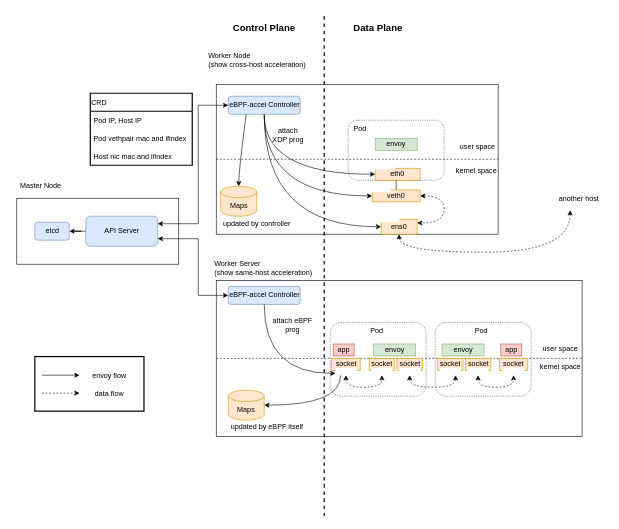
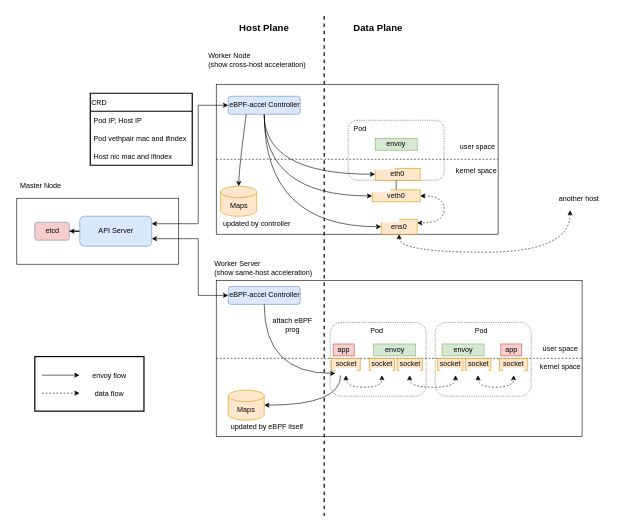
  <mxCell id="0" />
  <mxCell id="1" parent="0" />
  <mxCell id="2" value="" style="rounded=0;whiteSpace=wrap;html=1;shadow=0;fontSize=18;strokeColor=default;fillColor=#FFFFFF;align=left;strokeWidth=2;" vertex="1" parent="1"><mxGeometry x="57.5" y="594" width="182" height="91" as="geometry" /></mxCell>
  <mxCell id="3" value="" style="rounded=0;whiteSpace=wrap;html=1;strokeColor=default;align=center;" vertex="1" parent="1"><mxGeometry x="390" y="527" width="120" height="60" as="geometry" /></mxCell>
  <mxCell id="4" value="" style="rounded=0;whiteSpace=wrap;html=1;align=left;" vertex="1" parent="1"><mxGeometry x="27.5" y="330" width="270" height="110" as="geometry" /></mxCell>
  <mxCell id="5" value="" style="rounded=0;whiteSpace=wrap;html=1;" vertex="1" parent="1"><mxGeometry x="360" y="467" width="610" height="260" as="geometry" /></mxCell>
  <mxCell id="6" value="" style="rounded=0;whiteSpace=wrap;html=1;" vertex="1" parent="1"><mxGeometry x="360" y="140" width="470" height="250" as="geometry" /></mxCell>
  <mxCell id="7" value="Master Node" style="text;html=1;strokeColor=none;fillColor=none;align=center;verticalAlign=middle;whiteSpace=wrap;rounded=0;" vertex="1" parent="1"><mxGeometry x="20" y="300" width="95" height="20" as="geometry" /></mxCell>
  <mxCell id="8" value="Worker Node&lt;br&gt;(show cross-host acceleration)" style="text;html=1;strokeColor=none;fillColor=none;align=left;verticalAlign=middle;whiteSpace=wrap;rounded=0;" vertex="1" parent="1"><mxGeometry x="345" y="80" width="175" height="40" as="geometry" /></mxCell>
  <mxCell id="9" style="edgeStyle=orthogonalEdgeStyle;rounded=0;orthogonalLoop=1;jettySize=auto;html=1;exitX=0;exitY=0.5;exitDx=0;exitDy=0;entryX=1;entryY=0.75;entryDx=0;entryDy=0;startArrow=classic;startFill=1;" edge="1" parent="1" source="10" target="16"><mxGeometry relative="1" as="geometry"><Array as="points"><mxPoint x="330" y="492" /><mxPoint x="330" y="398" /></Array></mxGeometry></mxCell>
  <mxCell id="10" value="eBPF-accel Controller" style="rounded=1;whiteSpace=wrap;html=1;align=left;fillColor=#dae8fc;strokeColor=#6c8ebf;" vertex="1" parent="1"><mxGeometry x="380" y="477" width="120" height="30" as="geometry" /></mxCell>
  <mxCell id="11" style="edgeStyle=orthogonalEdgeStyle;rounded=0;orthogonalLoop=1;jettySize=auto;html=1;exitX=0;exitY=0.5;exitDx=0;exitDy=0;entryX=1;entryY=0.25;entryDx=0;entryDy=0;startArrow=classic;startFill=1;" edge="1" parent="1" source="14" target="16"><mxGeometry relative="1" as="geometry"><Array as="points"><mxPoint x="330" y="175" /><mxPoint x="330" y="373" /></Array></mxGeometry></mxCell>
  <mxCell id="12" style="edgeStyle=orthogonalEdgeStyle;curved=1;rounded=0;orthogonalLoop=1;jettySize=auto;html=1;exitX=0.5;exitY=1;exitDx=0;exitDy=0;entryX=0;entryY=0.5;entryDx=0;entryDy=0;startArrow=none;startFill=0;endArrow=classic;endFill=1;" edge="1" parent="1" source="14" target="33"><mxGeometry relative="1" as="geometry" /></mxCell>
  <mxCell id="13" style="edgeStyle=orthogonalEdgeStyle;curved=1;rounded=0;orthogonalLoop=1;jettySize=auto;html=1;exitX=0.5;exitY=1;exitDx=0;exitDy=0;entryX=0;entryY=0.5;entryDx=0;entryDy=0;startArrow=none;startFill=0;endArrow=classic;endFill=1;" edge="1" parent="1" source="14" target="28"><mxGeometry relative="1" as="geometry" /></mxCell>
  <mxCell id="14" value="eBPF-accel Controller" style="rounded=1;whiteSpace=wrap;html=1;align=left;fillColor=#dae8fc;strokeColor=#6c8ebf;" vertex="1" parent="1"><mxGeometry x="380" y="160" width="120" height="30" as="geometry" /></mxCell>
  <mxCell id="15" style="edgeStyle=orthogonalEdgeStyle;rounded=0;orthogonalLoop=1;jettySize=auto;html=1;exitX=0;exitY=0.5;exitDx=0;exitDy=0;" edge="1" parent="1" source="16" target="17"><mxGeometry relative="1" as="geometry" /></mxCell>
- <mxCell id="16" value="API Server" style="rounded=1;whiteSpace=wrap;html=1;align=center;fillColor=#dae8fc;strokeColor=#6c8ebf;" vertex="1" parent="1"><mxGeometry x="142.5" y="360" width="120" height="50" as="geometry" /></mxCell>
- <mxCell id="17" value="etcd" style="rounded=1;whiteSpace=wrap;html=1;align=center;fillColor=#dae8fc;strokeColor=#6c8ebf;" vertex="1" parent="1"><mxGeometry x="57.5" y="370" width="57.5" height="30" as="geometry" /></mxCell>
+ <mxCell id="16" value="API Server" style="rounded=1;whiteSpace=wrap;html=1;align=center;fillColor=#dae8fc;strokeColor=#6c8ebf;" vertex="1" parent="1"><mxGeometry x="132.5" y="360" width="120" height="50" as="geometry" /></mxCell>
+ <mxCell id="17" value="etcd" style="rounded=1;whiteSpace=wrap;html=1;align=center;fillColor=#f8cecc;strokeColor=#6c8ebf;" vertex="1" parent="1"><mxGeometry x="57.5" y="370" width="57.5" height="30" as="geometry" /></mxCell>
  <mxCell id="18" value="user space" style="text;html=1;strokeColor=none;fillColor=none;align=center;verticalAlign=middle;whiteSpace=wrap;rounded=0;" vertex="1" parent="1"><mxGeometry x="898" y="567" width="72" height="30" as="geometry" /></mxCell>
  <mxCell id="19" value="user space" style="text;html=1;strokeColor=none;fillColor=none;align=center;verticalAlign=middle;whiteSpace=wrap;rounded=0;" vertex="1" parent="1"><mxGeometry x="760" y="230" width="72" height="30" as="geometry" /></mxCell>
  <mxCell id="20" value="kernel space" style="text;html=1;strokeColor=none;fillColor=none;align=center;verticalAlign=middle;whiteSpace=wrap;rounded=0;" vertex="1" parent="1"><mxGeometry x="898" y="597" width="72" height="30" as="geometry" /></mxCell>
  <mxCell id="21" value="kernel space" style="text;html=1;strokeColor=none;fillColor=none;align=center;verticalAlign=middle;whiteSpace=wrap;rounded=0;" vertex="1" parent="1"><mxGeometry x="758" y="270" width="72" height="30" as="geometry" /></mxCell>
  <mxCell id="22" value="Maps" style="shape=cylinder3;whiteSpace=wrap;html=1;boundedLbl=1;backgroundOutline=1;size=9.5;strokeColor=#d79b00;align=center;fillColor=#ffe6cc;" vertex="1" parent="1"><mxGeometry x="380" y="650" width="60" height="50" as="geometry" /></mxCell>
  <mxCell id="23" value="Maps" style="shape=cylinder3;whiteSpace=wrap;html=1;boundedLbl=1;backgroundOutline=1;size=9.5;strokeColor=#d79b00;align=center;fillColor=#ffe6cc;" vertex="1" parent="1"><mxGeometry x="367.5" y="310" width="60" height="50" as="geometry" /></mxCell>
  <mxCell id="24" value="" style="curved=1;endArrow=classic;html=1;rounded=0;exitX=0.25;exitY=1;exitDx=0;exitDy=0;entryX=0.5;entryY=0;entryDx=0;entryDy=0;entryPerimeter=0;" edge="1" parent="1" source="14" target="23"><mxGeometry width="50" height="50" relative="1" as="geometry"><mxPoint x="600" y="255" as="sourcePoint" /><mxPoint x="620" y="320" as="targetPoint" /><Array as="points"><mxPoint x="398" y="280" /></Array></mxGeometry></mxCell>
  <mxCell id="25" value="" style="rounded=1;whiteSpace=wrap;html=1;strokeColor=default;align=center;dashed=1;dashPattern=1 2;" vertex="1" parent="1"><mxGeometry x="580" width="160" height="100" as="geometry" y="200" /></mxCell>
  <mxCell id="26" value="" style="endArrow=none;dashed=1;html=1;rounded=0;exitX=0;exitY=0.5;exitDx=0;exitDy=0;entryX=1;entryY=0.5;entryDx=0;entryDy=0;" edge="1" parent="1" source="6" target="6"><mxGeometry width="50" height="50" relative="1" as="geometry"><mxPoint x="365" y="299.5" as="sourcePoint" /><mxPoint x="665" y="299.5" as="targetPoint" /></mxGeometry></mxCell>
  <mxCell id="27" style="edgeStyle=orthogonalEdgeStyle;curved=1;rounded=0;orthogonalLoop=1;jettySize=auto;html=1;exitX=0.5;exitY=1;exitDx=0;exitDy=0;dashed=1;fontSize=12;startArrow=classic;startFill=1;endArrow=classic;endFill=1;strokeWidth=1;" edge="1" parent="1" source="28"><mxGeometry relative="1" as="geometry"><mxPoint x="950" y="350" as="targetPoint" /><Array as="points"><mxPoint x="665" y="420" /><mxPoint x="950" y="420" /></Array></mxGeometry></mxCell>
  <mxCell id="28" value="ens0" style="rounded=0;whiteSpace=wrap;html=1;strokeColor=#d79b00;align=center;rotation=0;fillColor=#ffe6cc;" vertex="1" parent="1"><mxGeometry x="635" y="365" width="60" height="25" as="geometry" /></mxCell>
  <mxCell id="29" value="envoy" style="rounded=0;whiteSpace=wrap;html=1;strokeColor=#82b366;align=center;fillColor=#d5e8d4;" vertex="1" parent="1"><mxGeometry x="625" y="230" width="70" height="20" as="geometry" /></mxCell>
  <mxCell id="30" style="edgeStyle=orthogonalEdgeStyle;rounded=0;orthogonalLoop=1;jettySize=auto;html=1;exitX=0.5;exitY=1;exitDx=0;exitDy=0;entryX=0.5;entryY=0;entryDx=0;entryDy=0;startArrow=none;startFill=0;endArrow=none;endFill=0;" edge="1" parent="1" source="31" target="33"><mxGeometry relative="1" as="geometry" /></mxCell>
  <mxCell id="31" value="eth0" style="rounded=0;whiteSpace=wrap;html=1;fillColor=#ffe6cc;strokeColor=#d79b00;shadow=0;" vertex="1" parent="1"><mxGeometry x="625" y="280" width="75" height="20" as="geometry" /></mxCell>
  <mxCell id="32" style="edgeStyle=orthogonalEdgeStyle;rounded=0;orthogonalLoop=1;jettySize=auto;html=1;exitX=1;exitY=0.5;exitDx=0;exitDy=0;entryX=1;entryY=0.25;entryDx=0;entryDy=0;fontSize=12;startArrow=classic;startFill=1;endArrow=classic;endFill=1;strokeWidth=1;curved=1;dashed=1;" edge="1" parent="1" source="33" target="28"><mxGeometry relative="1" as="geometry"><Array as="points"><mxPoint x="740" y="326" /><mxPoint x="740" y="371" /></Array></mxGeometry></mxCell>
  <mxCell id="33" value="veth0" style="rounded=0;whiteSpace=wrap;html=1;shadow=0;strokeColor=#d79b00;align=center;fillColor=#ffe6cc;" vertex="1" parent="1"><mxGeometry x="620" y="316.1" width="80" height="20" as="geometry" /></mxCell>
  <mxCell id="34" value="Pod" style="text;html=1;strokeColor=none;fillColor=none;align=center;verticalAlign=middle;whiteSpace=wrap;rounded=0;shadow=0;" vertex="1" parent="1"><mxGeometry x="570" width="60" height="30" as="geometry" y="200" /></mxCell>
  <mxCell id="35" style="edgeStyle=orthogonalEdgeStyle;rounded=0;orthogonalLoop=1;jettySize=auto;html=1;exitX=0.5;exitY=1;exitDx=0;exitDy=0;entryX=0;entryY=0.5;entryDx=0;entryDy=0;startArrow=none;startFill=0;endArrow=classic;endFill=1;curved=1;" edge="1" parent="1" source="14" target="31"><mxGeometry relative="1" as="geometry" /></mxCell>
  <mxCell id="36" value="" style="shape=image;verticalLabelPosition=bottom;labelBackgroundColor=#ffffff;verticalAlign=top;aspect=fixed;imageAspect=0;image=https://ebpf.io/static/logo-big-9cf8920e80cdc57e6ea60825ebe287ca.png;imageBackground=default;" vertex="1" parent="1"><mxGeometry x="622.5" y="270" width="35" height="12.19" as="geometry" /></mxCell>
  <mxCell id="37" value="" style="shape=image;verticalLabelPosition=bottom;labelBackgroundColor=#ffffff;verticalAlign=top;aspect=fixed;imageAspect=0;image=https://ebpf.io/static/logo-big-9cf8920e80cdc57e6ea60825ebe287ca.png;imageBackground=default;" vertex="1" parent="1"><mxGeometry x="615.5" y="307.81" width="35" height="12.19" as="geometry" /></mxCell>
  <mxCell id="38" value="" style="shape=image;verticalLabelPosition=bottom;labelBackgroundColor=#ffffff;verticalAlign=top;aspect=fixed;imageAspect=0;image=https://ebpf.io/static/logo-big-9cf8920e80cdc57e6ea60825ebe287ca.png;imageBackground=default;" vertex="1" parent="1"><mxGeometry x="630" y="357.81" width="35" height="12.19" as="geometry" /></mxCell>
  <mxCell id="39" value="" style="endArrow=none;dashed=1;html=1;rounded=0;curved=1;strokeWidth=2;" edge="1" parent="1"><mxGeometry width="50" height="50" relative="1" as="geometry"><mxPoint x="540" y="860" as="sourcePoint" /><mxPoint x="540" y="20" as="targetPoint" /></mxGeometry></mxCell>
- <mxCell id="40" value="attach XDP prog" style="text;html=1;strokeColor=none;fillColor=none;align=center;verticalAlign=middle;whiteSpace=wrap;rounded=0;shadow=0;" vertex="1" parent="1"><mxGeometry x="450" y="210" width="60" height="30" as="geometry" /></mxCell>
- <mxCell id="41" value="&lt;b&gt;&lt;font style=&quot;font-size: 16px&quot;&gt;Control Plane&lt;/font&gt;&lt;/b&gt;" style="text;html=1;strokeColor=none;fillColor=none;align=center;verticalAlign=middle;whiteSpace=wrap;rounded=0;shadow=0;" vertex="1" parent="1"><mxGeometry x="360" y="30" width="160" height="30" as="geometry" /></mxCell>
+ <mxCell id="41" value="&lt;b&gt;&lt;font style=&quot;font-size: 16px&quot;&gt;Host Plane&lt;/font&gt;&lt;/b&gt;" style="text;html=1;strokeColor=none;fillColor=none;align=center;verticalAlign=middle;whiteSpace=wrap;rounded=0;shadow=0;" vertex="1" parent="1"><mxGeometry x="360" y="30" width="160" height="30" as="geometry" /></mxCell>
  <mxCell id="42" value="&lt;b&gt;&lt;font style=&quot;font-size: 16px&quot;&gt;Data Plane&lt;/font&gt;&lt;/b&gt;" style="text;html=1;strokeColor=none;fillColor=none;align=center;verticalAlign=middle;whiteSpace=wrap;rounded=0;shadow=0;" vertex="1" parent="1"><mxGeometry x="550" y="30" width="160" height="30" as="geometry" /></mxCell>
  <mxCell id="43" value="" style="rounded=1;whiteSpace=wrap;html=1;strokeColor=default;align=center;dashed=1;dashPattern=1 2;" vertex="1" parent="1"><mxGeometry x="550" y="537" width="160" height="123" as="geometry" /></mxCell>
  <mxCell id="44" value="envoy" style="rounded=0;whiteSpace=wrap;html=1;strokeColor=#82b366;align=center;fillColor=#d5e8d4;" vertex="1" parent="1"><mxGeometry x="622.5" y="573" width="70" height="20" as="geometry" /></mxCell>
  <mxCell id="45" value="Pod" style="text;html=1;strokeColor=none;fillColor=none;align=center;verticalAlign=middle;whiteSpace=wrap;rounded=0;shadow=0;" vertex="1" parent="1"><mxGeometry x="597.5" y="537" width="60" height="30" as="geometry" /></mxCell>
  <mxCell id="46" value="" style="endArrow=classic;html=1;rounded=0;dashed=1;fontSize=16;strokeWidth=1;" edge="1" parent="1"><mxGeometry width="50" height="50" relative="1" as="geometry"><mxPoint x="69.5" y="655" as="sourcePoint" /><mxPoint x="132" y="655" as="targetPoint" /></mxGeometry></mxCell>
  <mxCell id="47" value="" style="endArrow=classic;html=1;rounded=0;fontSize=16;strokeWidth=1;" edge="1" parent="1"><mxGeometry width="50" height="50" relative="1" as="geometry"><mxPoint x="69.5" y="625" as="sourcePoint" /><mxPoint x="132" y="625" as="targetPoint" /></mxGeometry></mxCell>
  <mxCell id="48" value="&lt;font style=&quot;font-size: 12px&quot;&gt;envoy flow&lt;/font&gt;" style="text;html=1;strokeColor=none;fillColor=none;align=center;verticalAlign=middle;whiteSpace=wrap;rounded=0;shadow=0;fontSize=16;" vertex="1" parent="1"><mxGeometry x="142" y="609" width="80" height="30" as="geometry" /></mxCell>
  <mxCell id="49" value="&lt;font style=&quot;font-size: 12px&quot;&gt;data flow&lt;/font&gt;" style="text;html=1;strokeColor=none;fillColor=none;align=center;verticalAlign=middle;whiteSpace=wrap;rounded=0;shadow=0;fontSize=16;" vertex="1" parent="1"><mxGeometry x="142" y="640" width="80" height="30" as="geometry" /></mxCell>
  <mxCell id="50" value="attach eBPF prog" style="text;html=1;strokeColor=none;fillColor=none;align=center;verticalAlign=middle;whiteSpace=wrap;rounded=0;shadow=0;" vertex="1" parent="1"><mxGeometry x="450" y="527" width="75" height="30" as="geometry" /></mxCell>
  <mxCell id="51" value="app" style="rounded=0;whiteSpace=wrap;html=1;strokeColor=#b85450;align=center;fillColor=#f8cecc;" vertex="1" parent="1"><mxGeometry x="555" y="573" width="35" height="20" as="geometry" /></mxCell>
  <mxCell id="52" value="" style="rounded=1;whiteSpace=wrap;html=1;strokeColor=default;align=center;dashed=1;dashPattern=1 2;" vertex="1" parent="1"><mxGeometry x="725" y="537" width="160" height="123" as="geometry" /></mxCell>
  <mxCell id="53" style="rounded=0;orthogonalLoop=1;jettySize=auto;html=1;exitX=0;exitY=0.5;exitDx=0;exitDy=0;entryX=1;entryY=0.5;entryDx=0;entryDy=0;startArrow=none;startFill=0;endArrow=none;endFill=0;strokeWidth=1;dashed=1;" edge="1" parent="1" source="5" target="5"><mxGeometry relative="1" as="geometry" /></mxCell>
  <mxCell id="54" value="another host" style="text;html=1;strokeColor=none;fillColor=none;align=center;verticalAlign=middle;whiteSpace=wrap;rounded=0;shadow=0;fontSize=12;" vertex="1" parent="1"><mxGeometry x="920" y="316" width="90" height="30" as="geometry" /></mxCell>
  <mxCell id="55" value="Worker Server&lt;br&gt;(show same-host acceleration)" style="text;html=1;strokeColor=none;fillColor=none;align=left;verticalAlign=middle;whiteSpace=wrap;rounded=0;" vertex="1" parent="1"><mxGeometry x="355" y="427" width="175" height="40" as="geometry" /></mxCell>
  <mxCell id="56" value="socket" style="rounded=0;whiteSpace=wrap;html=1;strokeColor=#d79b00;align=center;fillColor=#ffe6cc;" vertex="1" parent="1"><mxGeometry x="552.5" y="597" width="47.5" height="20" as="geometry" /></mxCell>
  <mxCell id="57" value="socket" style="rounded=0;whiteSpace=wrap;html=1;strokeColor=#d79b00;align=center;fillColor=#ffe6cc;" vertex="1" parent="1"><mxGeometry x="615" y="597" width="42.5" height="20" as="geometry" /></mxCell>
  <mxCell id="58" value="socket" style="rounded=0;whiteSpace=wrap;html=1;strokeColor=#d79b00;align=center;fillColor=#ffe6cc;" vertex="1" parent="1"><mxGeometry x="661.5" y="597" width="42.5" height="20" as="geometry" /></mxCell>
  <mxCell id="59" style="edgeStyle=orthogonalEdgeStyle;curved=1;rounded=0;orthogonalLoop=1;jettySize=auto;html=1;exitX=0.5;exitY=1;exitDx=0;exitDy=0;entryX=0.5;entryY=1;entryDx=0;entryDy=0;dashed=1;fontSize=12;startArrow=classic;startFill=1;endArrow=classic;endFill=1;strokeWidth=1;" edge="1" parent="1" source="61" target="62"><mxGeometry relative="1" as="geometry" /></mxCell>
  <mxCell id="60" style="edgeStyle=orthogonalEdgeStyle;curved=1;rounded=0;orthogonalLoop=1;jettySize=auto;html=1;exitX=0.25;exitY=1;exitDx=0;exitDy=0;entryX=1;entryY=0.5;entryDx=0;entryDy=0;entryPerimeter=0;fontSize=12;startArrow=none;startFill=0;endArrow=classic;endFill=1;strokeWidth=1;" edge="1" parent="1" source="61" target="22"><mxGeometry relative="1" as="geometry" /></mxCell>
  <mxCell id="61" value="" style="shape=image;verticalLabelPosition=bottom;labelBackgroundColor=#ffffff;verticalAlign=top;aspect=fixed;imageAspect=0;image=https://ebpf.io/static/logo-big-9cf8920e80cdc57e6ea60825ebe287ca.png;imageBackground=default;fillColor=#ffe6cc;strokeColor=#d79b00;" vertex="1" parent="1"><mxGeometry x="558.75" y="612.91" width="35" height="12.19" as="geometry" /></mxCell>
  <mxCell id="62" value="" style="shape=image;verticalLabelPosition=bottom;labelBackgroundColor=#ffffff;verticalAlign=top;aspect=fixed;imageAspect=0;image=https://ebpf.io/static/logo-big-9cf8920e80cdc57e6ea60825ebe287ca.png;imageBackground=default;" vertex="1" parent="1"><mxGeometry x="618.75" y="612.91" width="35" height="12.19" as="geometry" /></mxCell>
  <mxCell id="63" style="edgeStyle=orthogonalEdgeStyle;curved=1;rounded=0;orthogonalLoop=1;jettySize=auto;html=1;exitX=0.5;exitY=1;exitDx=0;exitDy=0;entryX=0.75;entryY=1;entryDx=0;entryDy=0;dashed=1;fontSize=12;startArrow=classic;startFill=1;endArrow=classic;endFill=1;strokeWidth=1;" edge="1" parent="1" source="64" target="71"><mxGeometry relative="1" as="geometry" /></mxCell>
  <mxCell id="64" value="" style="shape=image;verticalLabelPosition=bottom;labelBackgroundColor=#ffffff;verticalAlign=top;aspect=fixed;imageAspect=0;image=https://ebpf.io/static/logo-big-9cf8920e80cdc57e6ea60825ebe287ca.png;imageBackground=default;" vertex="1" parent="1"><mxGeometry x="665" y="612.91" width="35" height="12.19" as="geometry" /></mxCell>
  <mxCell id="65" value="envoy" style="rounded=0;whiteSpace=wrap;html=1;strokeColor=#82b366;align=center;fillColor=#d5e8d4;" vertex="1" parent="1"><mxGeometry x="736.5" y="573" width="70" height="20" as="geometry" /></mxCell>
  <mxCell id="66" value="app" style="rounded=0;whiteSpace=wrap;html=1;strokeColor=#b85450;align=center;fillColor=#f8cecc;" vertex="1" parent="1"><mxGeometry x="834.5" y="573" width="35" height="20" as="geometry" /></mxCell>
  <mxCell id="67" value="socket" style="rounded=0;whiteSpace=wrap;html=1;strokeColor=#d79b00;align=center;fillColor=#ffe6cc;" vertex="1" parent="1"><mxGeometry x="832" y="597" width="47.5" height="20" as="geometry" /></mxCell>
  <mxCell id="68" value="socket" style="rounded=0;whiteSpace=wrap;html=1;strokeColor=#d79b00;align=center;fillColor=#ffe6cc;" vertex="1" parent="1"><mxGeometry x="729" y="597" width="42.5" height="20" as="geometry" /></mxCell>
  <mxCell id="69" value="socket" style="rounded=0;whiteSpace=wrap;html=1;strokeColor=#d79b00;align=center;fillColor=#ffe6cc;" vertex="1" parent="1"><mxGeometry x="775.5" y="597" width="42.5" height="20" as="geometry" /></mxCell>
  <mxCell id="70" value="" style="shape=image;verticalLabelPosition=bottom;labelBackgroundColor=#ffffff;verticalAlign=top;aspect=fixed;imageAspect=0;image=https://ebpf.io/static/logo-big-9cf8920e80cdc57e6ea60825ebe287ca.png;imageBackground=default;" vertex="1" parent="1"><mxGeometry x="838.25" y="612.91" width="35" height="12.19" as="geometry" /></mxCell>
  <mxCell id="71" value="" style="shape=image;verticalLabelPosition=bottom;labelBackgroundColor=#ffffff;verticalAlign=top;aspect=fixed;imageAspect=0;image=https://ebpf.io/static/logo-big-9cf8920e80cdc57e6ea60825ebe287ca.png;imageBackground=default;" vertex="1" parent="1"><mxGeometry x="732.75" y="612.91" width="35" height="12.19" as="geometry" /></mxCell>
  <mxCell id="72" style="edgeStyle=orthogonalEdgeStyle;curved=1;rounded=0;orthogonalLoop=1;jettySize=auto;html=1;exitX=0.5;exitY=1;exitDx=0;exitDy=0;entryX=0.5;entryY=1;entryDx=0;entryDy=0;dashed=1;fontSize=12;startArrow=classic;startFill=1;endArrow=classic;endFill=1;strokeWidth=1;" edge="1" parent="1" source="73" target="70"><mxGeometry relative="1" as="geometry" /></mxCell>
  <mxCell id="73" value="" style="shape=image;verticalLabelPosition=bottom;labelBackgroundColor=#ffffff;verticalAlign=top;aspect=fixed;imageAspect=0;image=https://ebpf.io/static/logo-big-9cf8920e80cdc57e6ea60825ebe287ca.png;imageBackground=default;" vertex="1" parent="1"><mxGeometry x="779" y="612.91" width="35" height="12.19" as="geometry" /></mxCell>
  <mxCell id="74" value="Pod" style="text;html=1;strokeColor=none;fillColor=none;align=center;verticalAlign=middle;whiteSpace=wrap;rounded=0;shadow=0;" vertex="1" parent="1"><mxGeometry x="771.75" y="537" width="60" height="30" as="geometry" /></mxCell>
  <mxCell id="75" style="edgeStyle=orthogonalEdgeStyle;curved=1;rounded=0;orthogonalLoop=1;jettySize=auto;html=1;exitX=0.5;exitY=1;exitDx=0;exitDy=0;entryX=0;entryY=0.75;entryDx=0;entryDy=0;fontSize=12;startArrow=none;startFill=0;endArrow=classic;endFill=1;strokeWidth=1;" edge="1" parent="1" source="10" target="61"><mxGeometry relative="1" as="geometry" /></mxCell>
  <mxCell id="76" value="updated by eBPF itself" style="text;html=1;strokeColor=none;fillColor=none;align=center;verticalAlign=middle;whiteSpace=wrap;rounded=0;shadow=0;fontSize=12;" vertex="1" parent="1"><mxGeometry x="370" y="697" width="150" height="30" as="geometry" /></mxCell>
  <mxCell id="77" value="updated by controller" style="text;html=1;strokeColor=none;fillColor=none;align=center;verticalAlign=middle;whiteSpace=wrap;rounded=0;shadow=0;dashed=1;dashPattern=1 2;fontSize=12;" vertex="1" parent="1"><mxGeometry x="367.5" y="357.81" width="120" height="30" as="geometry" /></mxCell>
  <mxCell id="78" value="CRD" style="swimlane;fontStyle=0;childLayout=stackLayout;horizontal=1;startSize=30;horizontalStack=0;resizeParent=1;resizeParentMax=0;resizeLast=0;collapsible=1;marginBottom=0;shadow=0;fontSize=12;strokeColor=default;strokeWidth=2;fillColor=#FFFFFF;align=left;" vertex="1" parent="1"><mxGeometry x="150" y="155" width="170" height="120" as="geometry" /></mxCell>
  <mxCell id="79" value="Pod IP, Host IP" style="text;strokeColor=none;fillColor=none;align=left;verticalAlign=middle;spacingLeft=4;spacingRight=4;overflow=hidden;points=[[0,0.5],[1,0.5]];portConstraint=eastwest;rotatable=0;shadow=0;fontSize=12;" vertex="1" parent="78"><mxGeometry y="30" width="170" height="30" as="geometry" /></mxCell>
  <mxCell id="80" value="Pod vethpair mac and ifindex" style="text;strokeColor=none;fillColor=none;align=left;verticalAlign=middle;spacingLeft=4;spacingRight=4;overflow=hidden;points=[[0,0.5],[1,0.5]];portConstraint=eastwest;rotatable=0;shadow=0;fontSize=12;" vertex="1" parent="78"><mxGeometry y="60" width="170" height="30" as="geometry" /></mxCell>
  <mxCell id="81" value="Host nic mac and ifindex" style="text;strokeColor=none;fillColor=none;align=left;verticalAlign=middle;spacingLeft=4;spacingRight=4;overflow=hidden;points=[[0,0.5],[1,0.5]];portConstraint=eastwest;rotatable=0;shadow=0;fontSize=12;" vertex="1" parent="78"><mxGeometry y="90" width="170" height="30" as="geometry" /></mxCell>
